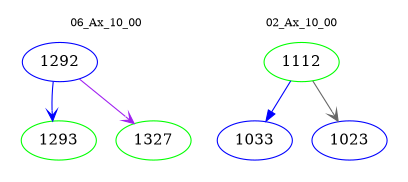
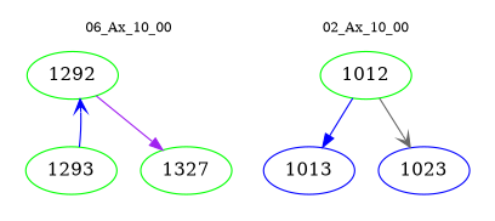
  digraph {
    node [color=green]
    edge [arrowhead=vee color=blue]
-   n1 [color=blue label=1292]
+   n1 [label=1292]
    n2 [label=1293]
    n3 [label=1327]
-   n4 [label=1112]
-   n5 [color=blue label=1033]
+   n4 [label=1012]
+   n5 [color=blue label=1013]
    n6 [color=blue label=1023]
    subgraph cluster_1 {
      color=white
      fontsize=10
      label="06_Ax_10_00"
      n1
      n2
      n3
    }
    subgraph cluster_2 {
      color=white
      fontsize=10
      label="02_Ax_10_00"
      n4
      n5
      n6
    }
-   n1 -> n2
-   n1 -> n3 [color=purple]
+   n2 -> n1
+   n1 -> n3 [arrowhead=normal color=purple]
    n4 -> n5 [arrowhead=normal]
    n4 -> n6 [color=gray40]
  }
